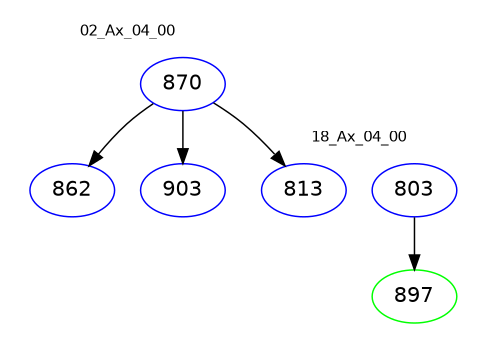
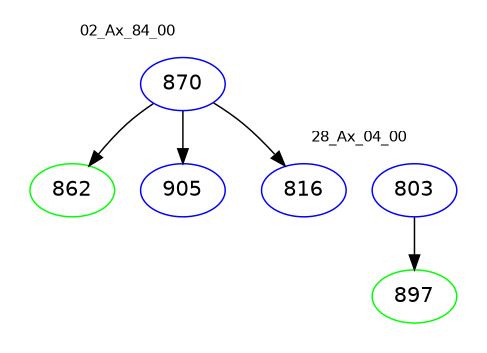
  digraph {
    fontname="DejaVu Sans"
    node [color=blue fontname="DejaVu Sans"]
    edge [color=black fontname="DejaVu Sans"]
    n1 [label=870]
-   n2 [label=862]
-   n3 [label=903]
+   n2 [color=green label=862]
+   n3 [label=905]
    n4 [label=803]
    n5 [color=green label=897]
-   n6 [label=813]
+   n6 [label=816]
    subgraph cluster_1 {
      color=white
      fontsize=10
-     label="02_Ax_04_00"
+     label="02_Ax_84_00"
      n1
      n2
      n3
    }
    subgraph cluster_2 {
      color=white
      fontsize=10
-     label="18_Ax_04_00"
+     label="28_Ax_04_00"
      n4
      n5
      n6
    }
    n1 -> n2
    n1 -> n3
    n1 -> n6
    n4 -> n5
  }
